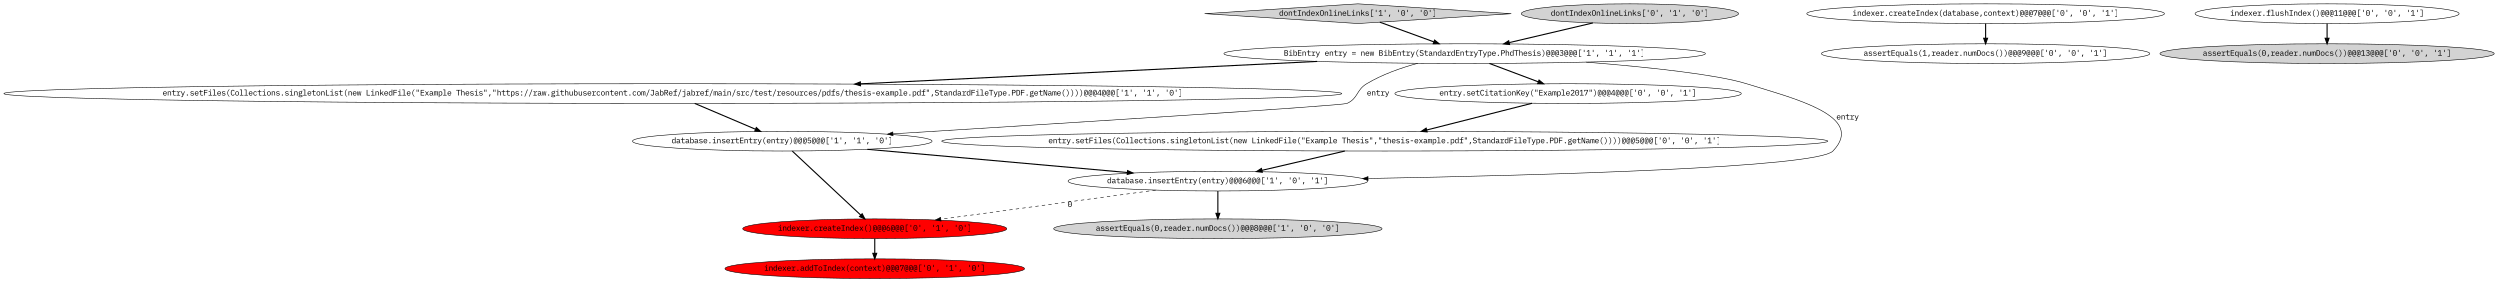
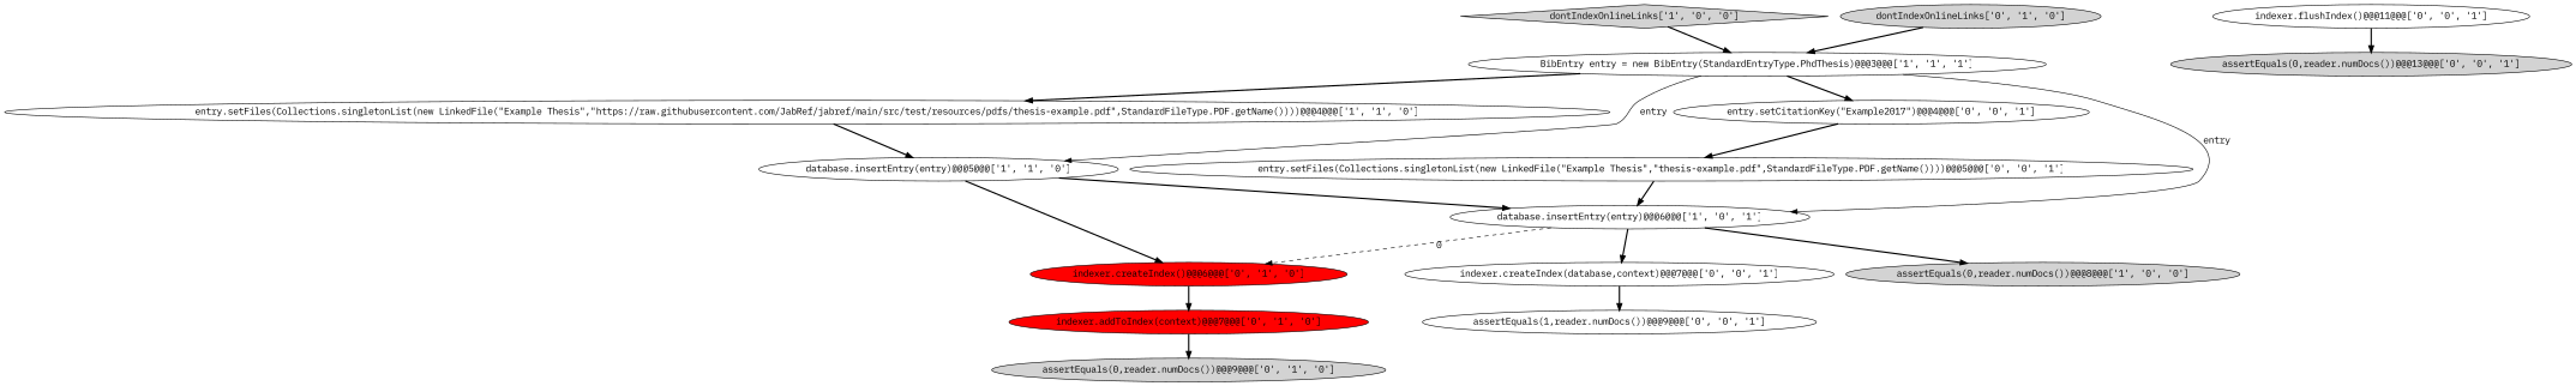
  digraph {
    fontname="IBM Plex Mono"
    node [fillcolor=white fontname="IBM Plex Mono" shape=ellipse style=filled]
    edge [fontname="IBM Plex Mono" style=bold]
    n1 [label="database.insertEntry(entry)@@@6@@@['1', '0', '1']"]
    n2 [fillcolor=lightgray label="assertEquals(0,reader.numDocs())@@@8@@@['1', '0', '0']"]
    n3 [fillcolor=red label="indexer.createIndex()@@@6@@@['0', '1', '0']"]
    n4 [label="indexer.createIndex(database,context)@@@7@@@['0', '0', '1']"]
    n5 [fillcolor=red label="indexer.addToIndex(context)@@@7@@@['0', '1', '0']"]
    n6 [label="assertEquals(1,reader.numDocs())@@@9@@@['0', '0', '1']"]
    n7 [fillcolor=lightgray label="assertEquals(0,reader.numDocs())@@@13@@@['0', '0', '1']"]
+   n8 [fillcolor=lightgray label="assertEquals(0,reader.numDocs())@@@9@@@['0', '1', '0']"]
    n9 [label="BibEntry entry = new BibEntry(StandardEntryType.PhdThesis)@@@3@@@['1', '1', '1']"]
    n10 [label="database.insertEntry(entry)@@@5@@@['1', '1', '0']"]
    n11 [label="entry.setFiles(Collections.singletonList(new LinkedFile(\"Example Thesis\",\"https://raw.githubusercontent.com/JabRef/jabref/main/src/test/resources/pdfs/thesis-example.pdf\",StandardFileType.PDF.getName())))@@@4@@@['1', '1', '0']"]
    n12 [label="entry.setCitationKey(\"Example2017\")@@@4@@@['0', '0', '1']"]
    n13 [label="indexer.flushIndex()@@@11@@@['0', '0', '1']"]
    n14 [label="entry.setFiles(Collections.singletonList(new LinkedFile(\"Example Thesis\",\"thesis-example.pdf\",StandardFileType.PDF.getName())))@@@5@@@['0', '0', '1']"]
    n15 [fillcolor=lightgray label="dontIndexOnlineLinks['1', '0', '0']" shape=diamond]
    n16 [fillcolor=lightgray label="dontIndexOnlineLinks['0', '1', '0']"]
    n1 -> n2
    n1 -> n3 [label=0 style=dashed]
+   n1 -> n4
    n3 -> n5
    n4 -> n6
+   n5 -> n8
    n9 -> n1 [label=entry style=solid]
    n9 -> n10 [label=entry style=solid]
    n9 -> n11
    n9 -> n12
    n10 -> n1
    n10 -> n3
    n11 -> n10
    n12 -> n14
    n13 -> n7
    n14 -> n1
    n15 -> n9
    n16 -> n9
  }
